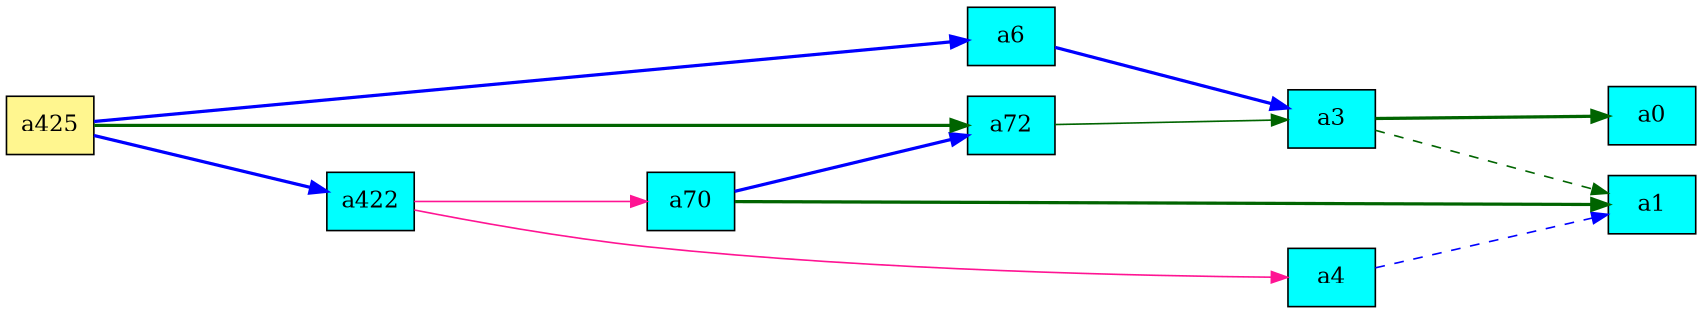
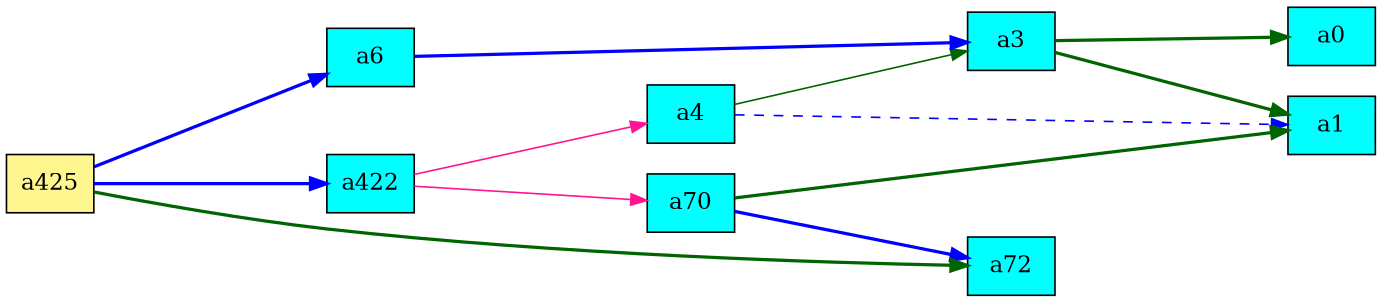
  digraph {
    rankdir=LR
    ranksep=2.0
    node [fillcolor=cyan shape=record style=filled]
    edge [color=blue style=bold]
    n1 [label="{a1}"]
    n2 [label="{a4}"]
    n3 [label="{a3}"]
    n4 [label="{a0}"]
    n5 [label="{a70}"]
    n6 [label="{a72}"]
    n7 [label="{a6}"]
    n8 [fillcolor=khaki1 label="{a425}"]
    n9 [label="{a422}"]
    n2 -> n1 [style=dashed]
-   n3 -> n1 [color=darkgreen style=dashed]
+   n3 -> n1 [color=darkgreen]
    n3 -> n4 [color=darkgreen]
    n5 -> n1 [color=darkgreen]
    n5 -> n6
-   n6 -> n3 [color=darkgreen style=solid]
+   n2 -> n3 [color=darkgreen style=solid]
    n7 -> n3
    n8 -> n6 [color=darkgreen]
    n8 -> n7
    n8 -> n9
    n9 -> n2 [color=deeppink style=solid]
    n9 -> n5 [color=deeppink style=solid]
  }
